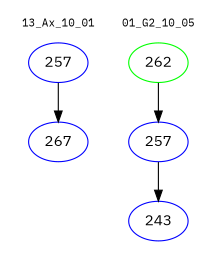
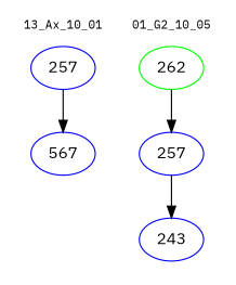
  digraph {
    fontname="IBM Plex Mono"
    node [color=blue fontname="IBM Plex Mono"]
    edge [color=black fontname="IBM Plex Mono"]
    n1 [label=257]
-   n2 [label=267]
+   n2 [label=567]
    n3 [color=green label=262]
    n4 [label=257]
    n5 [label=243]
    subgraph cluster_1 {
      color=white
      fontsize=10
      label="13_Ax_10_01"
      n1
      n2
    }
    subgraph cluster_2 {
      color=white
      fontsize=10
      label="01_G2_10_05"
      n3
      n4
      n5
    }
    n1 -> n2
    n3 -> n4
    n4 -> n5
  }
